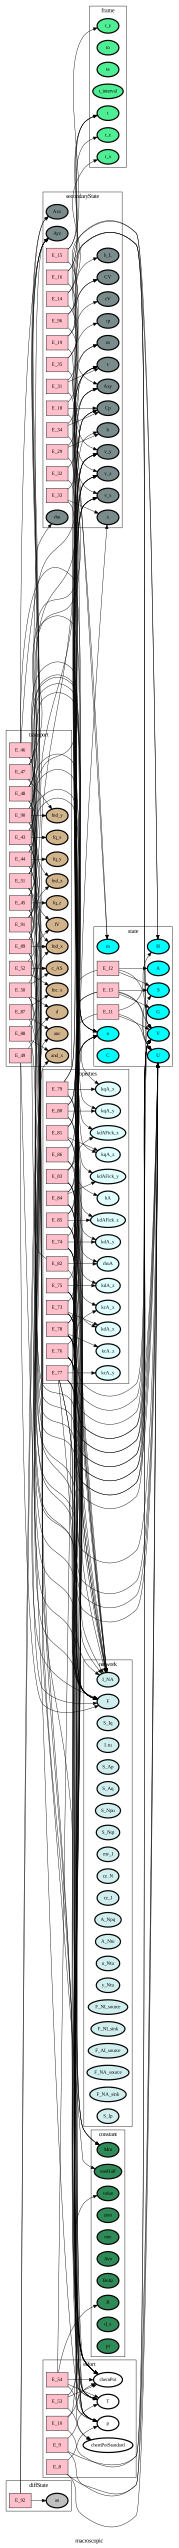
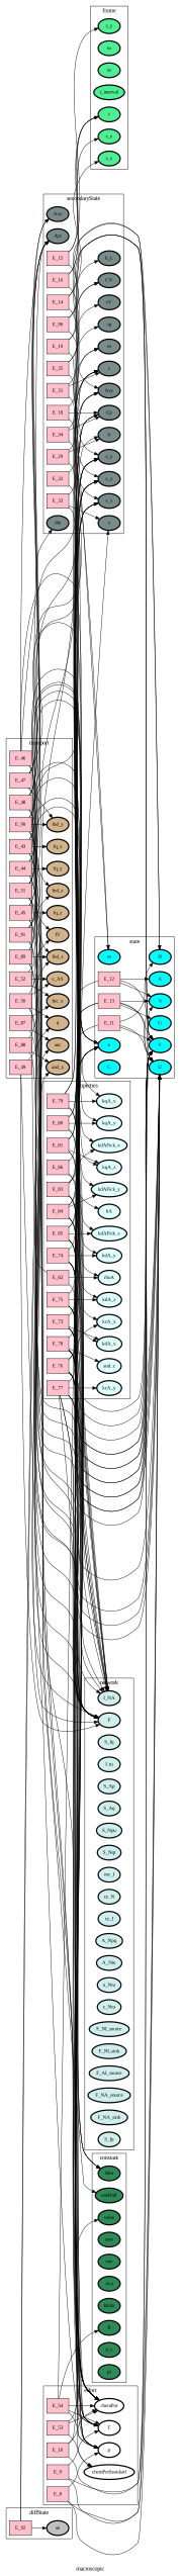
  digraph {
    fontname="Liberation Serif"
    label=macroscopic
    rankdir=LR
    node [fillcolor=pink fontname="Liberation Serif" fontsize=12 style=filled penwidth=3]
    edge [fontname="Liberation Serif" splines=ortho]
    E_43 [shape=box penwidth=""]
    n2 [fillcolor=tan label=fq_x]
    E_44 [shape=box penwidth=""]
    n4 [fillcolor=tan label=fq_y]
    E_45 [shape=box penwidth=""]
    n6 [fillcolor=tan label=fq_z]
    E_46 [shape=box penwidth=""]
    n8 [fillcolor=tan label=fnd_x]
    E_89 [shape=box penwidth=""]
    E_47 [shape=box penwidth=""]
    n11 [fillcolor=tan label=fnd_y]
    E_90 [shape=box penwidth=""]
    E_48 [shape=box penwidth=""]
    n14 [fillcolor=tan label=fnd_z]
    E_91 [shape=box penwidth=""]
    E_49 [shape=box penwidth=""]
    n17 [fillcolor=tan label=d]
    E_50 [shape=box penwidth=""]
    n19 [fillcolor=tan label=c_AS]
    E_51 [shape=box penwidth=""]
    n21 [fillcolor=tan label=fV]
    E_52 [shape=box penwidth=""]
    n23 [fillcolor=tan label=fnc_x]
    E_87 [shape=box penwidth=""]
    n25 [fillcolor=tan label=anc]
    E_88 [shape=box penwidth=""]
    n27 [fillcolor=tan label=and_x]
    n28 [fillcolor=lightcyan1 label=kqA_x]
    n29 [fillcolor=lightcyan1 label=kqA_y]
    n30 [fillcolor=lightcyan1 label=kqA_z]
    n31 [fillcolor=lightcyan1 label=kdAFick_x]
    n32 [fillcolor=lightcyan1 label=kdA_x]
    n33 [fillcolor=lightcyan1 label=kdAFick_y]
    n34 [fillcolor=lightcyan1 label=kdA_y]
    n35 [fillcolor=lightcyan1 label=kdAFick_z]
    n36 [fillcolor=lightcyan1 label=kdA_z]
    n37 [fillcolor=lightcyan1 label=kcA_x]
    n38 [fillcolor=lightcyan1 label=rhoA]
    E_73 [shape=box penwidth=""]
    E_74 [shape=box penwidth=""]
    E_75 [shape=box penwidth=""]
    E_76 [shape=box penwidth=""]
    E_77 [shape=box penwidth=""]
    n44 [fillcolor=lightcyan1 label=kcA_y]
    E_78 [shape=box penwidth=""]
-   n46 [fillcolor=lightcyan1 label=kcA_z]
+   n46 [fillcolor=lightcyan1 label=and_z]
    E_79 [shape=box penwidth=""]
    E_80 [shape=box penwidth=""]
    E_81 [shape=box penwidth=""]
    E_82 [shape=box penwidth=""]
    E_83 [shape=box penwidth=""]
    E_84 [shape=box penwidth=""]
    E_85 [shape=box penwidth=""]
    E_86 [shape=box penwidth=""]
    n55 [fillcolor=lightcyan1 label=hA]
    n56 [fillcolor=lightcyan2 label=F]
    n57 [fillcolor=lightcyan2 label=I_NA]
    n58 [fillcolor=lightcyan2 label=S_Iq]
    n59 [fillcolor=lightcyan2 label=I_tu]
    n60 [fillcolor=lightcyan2 label=S_Ap]
    n61 [fillcolor=lightcyan2 label=S_Aq]
    n62 [fillcolor=lightcyan2 label=S_Npu]
    n63 [fillcolor=lightcyan2 label=S_Nqt]
    n64 [fillcolor=lightcyan2 label=mv_I]
    n65 [fillcolor=lightcyan2 label=cz_N]
    n66 [fillcolor=lightcyan2 label=cz_I]
    n67 [fillcolor=lightcyan2 label=A_Npq]
    n68 [fillcolor=lightcyan2 label=A_Ntu]
    n69 [fillcolor=lightcyan2 label=u_Ntu]
    n70 [fillcolor=lightcyan2 label=y_Ntu]
    n71 [fillcolor=lightcyan2 label=F_NI_source]
    n72 [fillcolor=lightcyan2 label=F_NI_sink]
    n73 [fillcolor=lightcyan2 label=F_AI_source]
    n74 [fillcolor=lightcyan2 label=F_NA_source]
    n75 [fillcolor=lightcyan2 label=F_NA_sink]
    n76 [fillcolor=lightcyan2 label=S_Ip]
    n77 [fillcolor=seagreen2 label=t]
    n78 [fillcolor=seagreen2 label=to]
    n79 [fillcolor=seagreen2 label=te]
    n80 [fillcolor=seagreen2 label=t_interval]
    n81 [fillcolor=seagreen2 label=r_x]
    n82 [fillcolor=seagreen2 label=r_y]
    n83 [fillcolor=seagreen2 label=r_z]
    n84 [fillcolor=cyan label=U]
    n85 [fillcolor=cyan label=V]
    n86 [fillcolor=cyan label=n]
    E_11 [shape=box penwidth=""]
    n88 [fillcolor=cyan label=H]
    E_12 [shape=box penwidth=""]
    n90 [fillcolor=cyan label=A]
    n91 [fillcolor=cyan label=S]
    E_13 [shape=box penwidth=""]
    n93 [fillcolor=cyan label=G]
    n94 [fillcolor=cyan label=m]
    n95 [fillcolor=cyan label=C]
    n96 [fillcolor=seagreen label=oneHalf]
    n97 [fillcolor=seagreen label=Mm]
    n98 [fillcolor=seagreen label=value]
    n99 [fillcolor=seagreen label=zero]
    n100 [fillcolor=seagreen label=one]
    n101 [fillcolor=seagreen label=Avo]
    n102 [fillcolor=seagreen label=Boltz]
    n103 [fillcolor=seagreen label=R]
    n104 [fillcolor=seagreen label=d_x]
    n105 [fillcolor=seagreen label=pi]
    n106 [fillcolor=white label=T]
    n107 [fillcolor=white label=chemPot]
    n108 [fillcolor=white label=p]
    E_8 [shape=box penwidth=""]
    E_9 [shape=box penwidth=""]
    E_10 [shape=box penwidth=""]
    E_54 [shape=box penwidth=""]
    n113 [fillcolor=white label=chemPotStandard]
    E_53 [shape=box penwidth=""]
    n115 [fillcolor=lightcyan4 label=Ayz]
    n116 [fillcolor=lightcyan4 label=Axz]
    n117 [fillcolor=lightcyan4 label=Axy]
    n118 [fillcolor=lightcyan4 label=c]
    n119 [fillcolor=lightcyan4 label=v_x]
    n120 [fillcolor=lightcyan4 label=v_y]
    n121 [fillcolor=lightcyan4 label=v_z]
    n122 [fillcolor=lightcyan4 label=Cp]
    n123 [fillcolor=lightcyan4 label=rho]
    n124 [fillcolor=lightcyan4 label=h]
    n125 [fillcolor=lightcyan4 label=x]
    E_14 [shape=box penwidth=""]
    E_15 [shape=box penwidth=""]
    E_16 [shape=box penwidth=""]
    E_18 [shape=box penwidth=""]
    E_19 [shape=box penwidth=""]
    n131 [fillcolor=lightcyan4 label=CV]
    E_29 [shape=box penwidth=""]
    E_31 [shape=box penwidth=""]
    E_32 [shape=box penwidth=""]
    n135 [fillcolor=lightcyan4 label=nt]
    E_33 [shape=box penwidth=""]
    E_34 [shape=box penwidth=""]
    n138 [fillcolor=lightcyan4 label=cp]
    E_35 [shape=box penwidth=""]
    n140 [fillcolor=lightcyan4 label=cV]
    E_96 [shape=box penwidth=""]
    n142 [fillcolor=lightcyan4 label=h_L]
    E_92 [shape=box penwidth=""]
    n144 [fillcolor=grey label=an]
    subgraph cluster_1 {
      label=transport
      E_43
      n2
      E_44
      n4
      E_45
      n6
      E_46
      n8
      E_89
      E_47
      n11
      E_90
      E_48
      n14
      E_91
      E_49
      n17
      E_50
      n19
      E_51
      n21
      E_52
      n23
      E_87
      n25
      E_88
      n27
    }
    subgraph cluster_2 {
      label=geometry
    }
    subgraph cluster_3 {
      label=properties
      n28
      n29
      n30
      n31
      n32
      n33
      n34
      n35
      n36
      n37
      n38
      E_73
      E_74
      E_75
      E_76
      E_77
      n44
      E_78
      n46
      E_79
      E_80
      E_81
      E_82
      E_83
      E_84
      E_85
      E_86
      n55
    }
    subgraph cluster_4 {
      label=network
      n56
      n57
      n58
      n59
      n60
      n61
      n62
      n63
      n64
      n65
      n66
      n67
      n68
      n69
      n70
      n71
      n72
      n73
      n74
      n75
      n76
    }
    subgraph cluster_5 {
      label=differenceOperator
    }
    subgraph cluster_6 {
      label=frame
      n77
      n78
      n79
      n80
      n81
      n82
      n83
    }
    subgraph cluster_7 {
      label=state
      n84
      n85
      n86
      E_11
      n88
      E_12
      n90
      n91
      E_13
      n93
      n94
      n95
    }
    subgraph cluster_8 {
      label=constant
      n96
      n97
      n98
      n99
      n100
      n101
      n102
      n103
      n104
      n105
    }
    subgraph cluster_9 {
      label=effort
      n106
      n107
      n108
      E_8
      E_9
      E_10
      E_54
      n113
      E_53
    }
    subgraph cluster_10 {
      label=secondaryState
      n115
      n116
      n117
      n118
      n119
      n120
      n121
      n122
      n123
      n124
      n125
      E_14
      E_15
      E_16
      E_18
      E_19
      n131
      E_29
      E_31
      E_32
      n135
      E_33
      E_34
      n138
      E_35
      n140
      E_96
      n142
    }
    subgraph cluster_11 {
      label=conversion
    }
    subgraph cluster_12 {
      label=diffState
      E_92
      n144
    }
    subgraph cluster_13 {
      label=internalTransport
    }
    E_43 -> n2
    E_43 -> n28
    E_43 -> n56
    E_43 -> n106
    E_43 -> n115
    E_44 -> n4
    E_44 -> n29
    E_44 -> n56
    E_44 -> n106
    E_44 -> n116
    E_45 -> n6
    E_45 -> n30
    E_45 -> n56
    E_45 -> n106
    E_45 -> n117
    E_46 -> n8
    E_46 -> n31
    E_46 -> n56
    E_46 -> n115
    E_46 -> n118
    E_89 -> n8
    E_89 -> n32
    E_89 -> n56
    E_89 -> n107
    E_89 -> n115
    E_47 -> n11
    E_47 -> n33
    E_47 -> n56
    E_47 -> n116
    E_47 -> n118
    E_90 -> n11
    E_90 -> n34
    E_90 -> n56
    E_90 -> n107
    E_90 -> n115
    E_48 -> n14
    E_48 -> n35
    E_48 -> n56
    E_48 -> n117
    E_48 -> n118
    E_91 -> n14
    E_91 -> n36
    E_91 -> n56
    E_91 -> n107
    E_91 -> n117
    E_49 -> n17
    E_49 -> n56
    E_49 -> n108
    E_50 -> n17
    E_50 -> n19
    E_50 -> n56
    E_50 -> n96
    E_50 -> n118
    E_51 -> n21
    E_51 -> n37
    E_51 -> n38
    E_51 -> n56
    E_51 -> n108
    E_51 -> n115
    E_52 -> n19
    E_52 -> n21
    E_52 -> n23
    E_87 -> n23
    E_87 -> n25
    E_87 -> n56
    E_88 -> n8
    E_88 -> n27
    E_88 -> n56
    E_73 -> n32
    E_73 -> n57
    E_73 -> n84
    E_73 -> n85
    E_73 -> n107
    E_73 -> n119
    E_74 -> n34
    E_74 -> n57
    E_74 -> n84
    E_74 -> n85
    E_74 -> n107
    E_74 -> n120
    E_75 -> n36
    E_75 -> n57
    E_75 -> n84
    E_75 -> n85
    E_75 -> n107
    E_75 -> n121
    E_76 -> n37
    E_76 -> n57
    E_76 -> n84
    E_76 -> n85
    E_76 -> n97
    E_76 -> n107
    E_76 -> n108
-   E_78 -> n119
+   E_76 -> n119
    E_77 -> n44
    E_77 -> n57
    E_77 -> n84
    E_77 -> n85
    E_77 -> n97
    E_77 -> n107
    E_77 -> n108
    E_77 -> n120
    E_78 -> n46
    E_78 -> n57
    E_78 -> n84
    E_78 -> n85
    E_78 -> n97
    E_78 -> n107
    E_78 -> n108
    E_78 -> n121
    E_79 -> n28
    E_79 -> n57
    E_79 -> n85
    E_79 -> n119
    E_79 -> n122
    E_80 -> n29
    E_80 -> n57
    E_80 -> n85
    E_80 -> n120
    E_80 -> n122
    E_81 -> n30
    E_81 -> n57
    E_81 -> n85
    E_81 -> n121
    E_81 -> n122
    E_82 -> n38
    E_82 -> n57
    E_82 -> n123
    E_83 -> n31
    E_83 -> n57
    E_83 -> n84
    E_83 -> n86
    E_83 -> n107
    E_83 -> n119
    E_84 -> n33
    E_84 -> n57
    E_84 -> n84
    E_84 -> n86
    E_84 -> n107
    E_84 -> n120
    E_85 -> n35
    E_85 -> n57
    E_85 -> n84
    E_85 -> n86
    E_85 -> n107
    E_85 -> n121
    E_86 -> n55
    E_86 -> n57
    E_86 -> n124
    E_11 -> n84
    E_11 -> n85
    E_11 -> n88
    E_11 -> n108
    E_12 -> n84
    E_12 -> n90
    E_12 -> n91
    E_12 -> n106
    E_13 -> n84
    E_13 -> n85
    E_13 -> n91
    E_13 -> n93
    E_13 -> n106
    E_13 -> n108
    E_8 -> n84
    E_8 -> n85
    E_8 -> n108
    E_9 -> n84
    E_9 -> n91
    E_9 -> n106
    E_10 -> n84
    E_10 -> n86
    E_10 -> n107
    E_54 -> n103
    E_54 -> n106
    E_54 -> n107
    E_54 -> n113
    E_54 -> n125
    E_53 -> n98
    E_53 -> n107
    E_53 -> n113
    E_14 -> n77
    E_14 -> n81
    E_14 -> n119
    E_15 -> n77
    E_15 -> n82
    E_15 -> n120
    E_16 -> n77
    E_16 -> n83
    E_16 -> n121
    E_18 -> n88
    E_18 -> n106
    E_18 -> n122
    E_19 -> n84
    E_19 -> n106
    E_19 -> n131
    E_29 -> n86
    E_29 -> n88
    E_29 -> n124
    E_31 -> n85
    E_31 -> n86
    E_31 -> n118
    E_32 -> n86
    E_32 -> n135
    E_33 -> n86
    E_33 -> n125
    E_33 -> n135
    E_34 -> n94
    E_34 -> n122
    E_34 -> n138
    E_35 -> n94
    E_35 -> n131
    E_35 -> n140
    E_96 -> n85
    E_96 -> n117
    E_96 -> n142
    E_92 -> n25
    E_92 -> n27
    E_92 -> n144
  }
